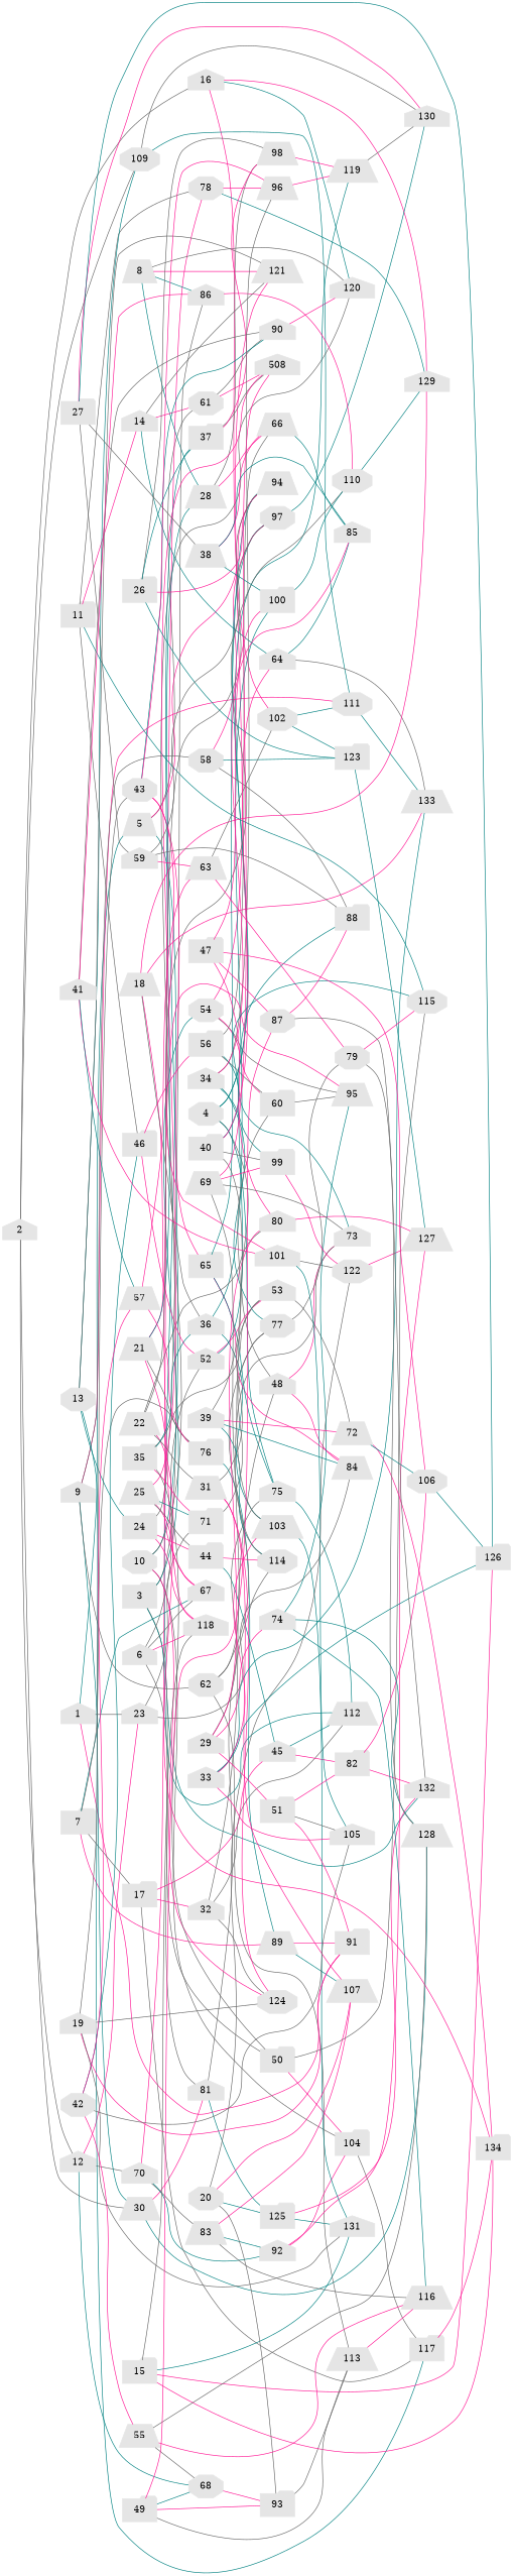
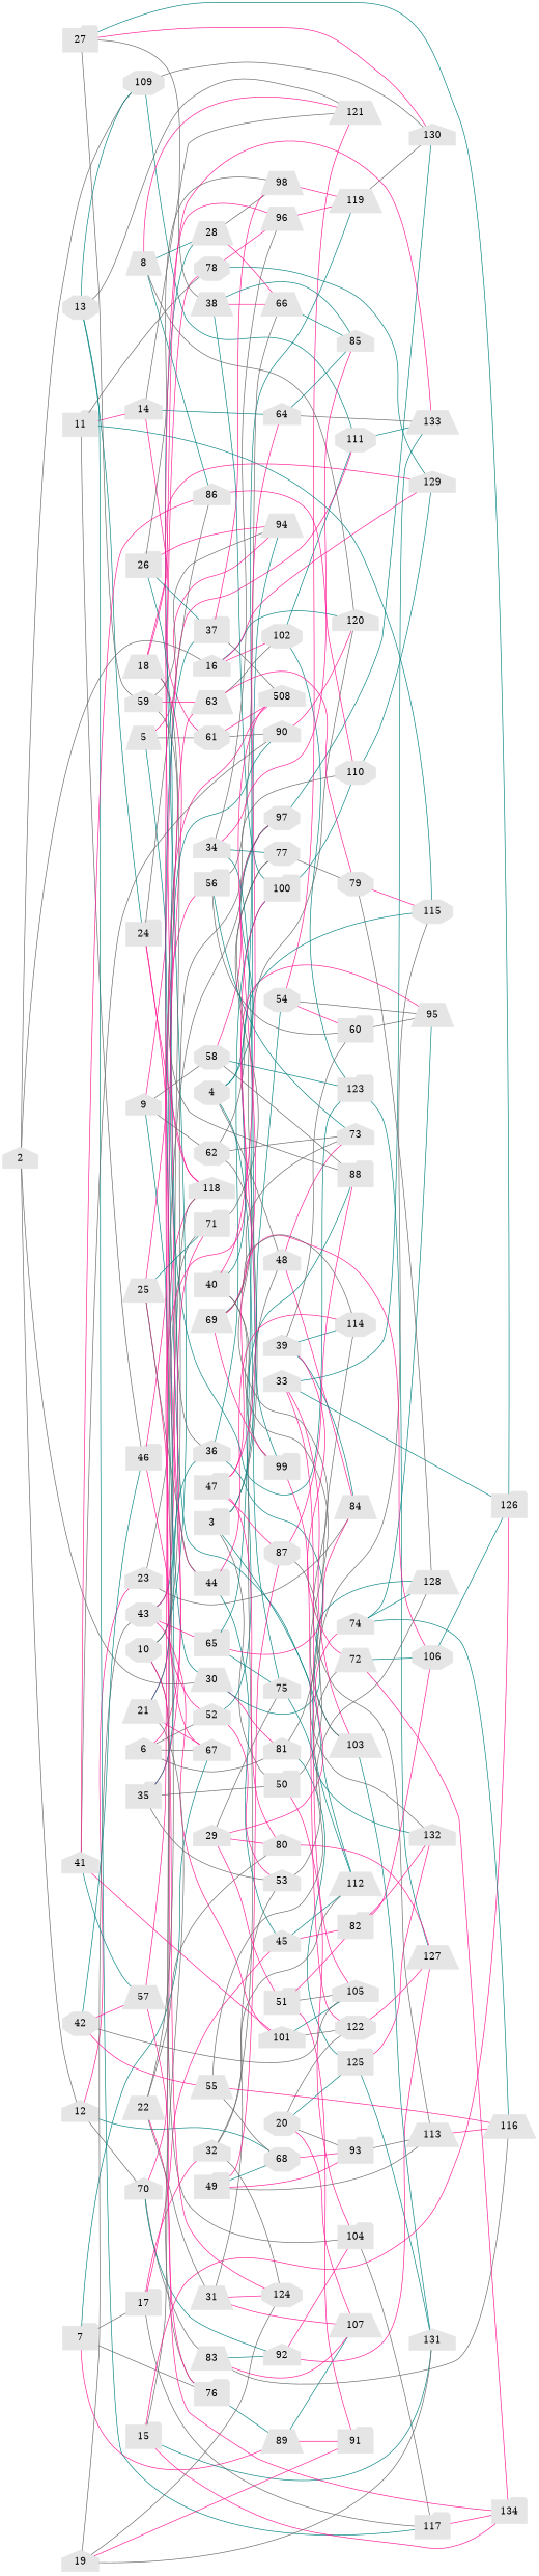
  graph {
    rankdir=LR
    node [color=gray90 shape=house style=filled]
    edge [color=deeppink]
    5 [shape=trapezium]
-   1
    23
    91 [shape=folder]
    61 [shape=octagon]
    94 [shape=trapezium]
    132
    71 [shape=folder]
    84 [shape=trapezium]
    90
    120
    2
    12
    16
    30 [shape=trapezium]
    109 [shape=octagon]
    68 [shape=octagon]
    70
    102 [shape=octagon]
    129
    81
    128 [shape=trapezium]
    111 [shape=octagon]
    130
    3 [shape=folder]
    50 [shape=folder]
    54 [shape=octagon]
    112 [shape=trapezium]
    104 [shape=folder]
    115 [shape=octagon]
    121 [shape=trapezium]
    95 [shape=trapezium]
    60 [shape=folder]
    4 [shape=octagon]
    48
    75
    97 [shape=octagon]
    119 [shape=trapezium]
    73
    n40 [label=508]
    6
    52
    67
    118
    53
    88 [shape=folder]
    125 [shape=folder]
    114 [shape=octagon]
    7 [shape=folder]
    17 [shape=folder]
    76 [shape=folder]
    89 [shape=trapezium]
    117 [shape=folder]
    32
    45
    107 [shape=trapezium]
    8 [shape=trapezium]
    28 [shape=trapezium]
    86
    98 [shape=trapezium]
    66 [shape=trapezium]
    110 [shape=octagon]
    9
    58 [shape=octagon]
    62 [shape=octagon]
    123 [shape=folder]
    77 [shape=octagon]
    113 [shape=trapezium]
    133 [shape=trapezium]
    10 [shape=octagon]
    124 [shape=octagon]
    11 [shape=folder]
    14
    46 [shape=folder]
    78 [shape=octagon]
    64
    56 [shape=folder]
    96 [shape=trapezium]
    93 [shape=folder]
    83 [shape=trapezium]
    92
    13 [shape=octagon]
    24 [shape=folder]
    44 [shape=folder]
    134 [shape=folder]
    85
    15 [shape=folder]
    126 [shape=folder]
    131
    82 [shape=folder]
    18 [shape=trapezium]
    36
    103 [shape=trapezium]
    100 [shape=folder]
    19
    43 [shape=octagon]
    101
    65 [shape=folder]
    20 [shape=octagon]
    122 [shape=octagon]
    127 [shape=trapezium]
    21 [shape=trapezium]
    37 [shape=folder]
    22 [shape=trapezium]
    31 [shape=trapezium]
    80
    25 [shape=trapezium]
    26 [shape=folder]
    27 [shape=folder]
    38 [shape=trapezium]
    59
    63 [shape=trapezium]
    29
    51 [shape=folder]
    74
    105
    116 [shape=trapezium]
    72 [shape=trapezium]
    33
    34
    99 [shape=folder]
    79 [shape=octagon]
    35 [shape=folder]
    39
    106 [shape=octagon]
    40 [shape=folder]
    41
    57 [shape=trapezium]
    42 [shape=octagon]
    55 [shape=trapezium]
    47 [shape=folder]
    87 [shape=octagon]
    49 [shape=folder]
    69 [shape=trapezium]
    5 -- 61 [color=gray40]
    5 -- 94
    5 -- 132 [color=teal]
-   1 -- 5 [color=teal]
-   1 -- 23 [color=gray40]
-   1 -- 91
    23 -- 71 [color=gray40]
    23 -- 84 [color=gray40]
    61 -- 90 [color=gray40]
    61 -- n40
    71 -- 77 [color=gray40]
    90 -- 120
    2 -- 12 [color=gray40]
    2 -- 16 [color=gray40]
    2 -- 30 [color=gray40]
    2 -- 109 [color=gray40]
    12 -- 23
    12 -- 68 [color=teal]
    12 -- 70 [color=gray40]
    16 -- 120 [color=teal]
    16 -- 102
    16 -- 129
    30 -- 81
    30 -- 128 [color=teal]
    109 -- 111 [color=teal]
    109 -- 130 [color=gray40]
    68 -- 93
    70 -- 78
    70 -- 83 [color=gray40]
    70 -- 92 [color=teal]
    102 -- 111 [color=teal]
    102 -- 123 [color=teal]
    81 -- 125 [color=teal]
    81 -- 114 [color=gray40]
    111 -- 133 [color=teal]
    3 -- 120 [color=gray40]
    3 -- 50 [color=gray40]
    3 -- 54 [color=teal]
    3 -- 112 [color=teal]
    50 -- 104
    50 -- 115 [color=gray40]
    54 -- 121
    54 -- 95 [color=gray40]
    54 -- 60
    104 -- 117 [color=gray40]
    60 -- 95 [color=gray40]
    4 -- 48 [color=gray40]
    4 -- 75 [color=teal]
    4 -- 97 [color=teal]
    4 -- 119 [color=teal]
    48 -- 84
    48 -- 73
    75 -- 112 [color=teal]
    97 -- 130 [color=teal]
    119 -- 130 [color=gray40]
    6 -- 81 [color=gray40]
    6 -- 52 [color=gray40]
    6 -- 67 [color=gray40]
    6 -- 118
    52 -- 53
    52 -- 88 [color=teal]
    53 -- 72 [color=gray40]
    125 -- 132
    125 -- 131 [color=teal]
    7 -- 67 [color=teal]
    7 -- 17 [color=gray40]
    7 -- 76 [color=gray40]
    7 -- 89
    17 -- 117 [color=gray40]
    17 -- 32
    17 -- 45
    76 -- 89 [color=teal]
    89 -- 91
    89 -- 107 [color=teal]
    117 -- 134
    32 -- 112 [color=gray40]
    32 -- 48 [color=gray40]
    32 -- 124 [color=gray40]
    45 -- 112 [color=teal]
    45 -- 82
    8 -- 120 [color=gray40]
    8 -- 121
    8 -- 28 [color=teal]
    8 -- 86 [color=teal]
    28 -- 98 [color=gray40]
    28 -- 66
    86 -- 110
    98 -- 119
    66 -- 85 [color=teal]
    110 -- 129 [color=teal]
    9 -- 30 [color=teal]
    9 -- 111
    9 -- 58 [color=gray40]
    9 -- 62 [color=gray40]
    58 -- 97
    58 -- 88 [color=gray40]
    58 -- 123 [color=teal]
    62 -- 73 [color=gray40]
    62 -- 77 [color=gray40]
    62 -- 113 [color=gray40]
    123 -- 127 [color=teal]
    77 -- 79 [color=gray40]
    113 -- 116
    10 -- 104 [color=gray40]
    10 -- 28 [color=teal]
    10 -- 110 [color=gray40]
    10 -- 124
    11 -- 115 [color=teal]
    11 -- 14
    11 -- 46 [color=gray40]
    11 -- 78 [color=gray40]
    14 -- 61
    14 -- 121 [color=gray40]
    14 -- 64 [color=teal]
    46 -- 52
    46 -- 56
    78 -- 129 [color=teal]
    78 -- 96
    64 -- 133 [color=gray40]
    64 -- 85 [color=teal]
    56 -- 60 [color=gray40]
    56 -- 73 [color=teal]
    56 -- 66 [color=gray40]
    96 -- 119
    93 -- 113 [color=gray40]
    83 -- 107
    83 -- 92 [color=teal]
    83 -- 116 [color=gray40]
    92 -- 104
    92 -- 127
    13 -- 109 [color=teal]
    13 -- 121 [color=gray40]
    13 -- 117 [color=teal]
    13 -- 24 [color=teal]
    24 -- 118
    24 -- 86 [color=gray40]
    24 -- 44
    44 -- 114
    44 -- 45 [color=teal]
    15 -- 118 [color=gray40]
    15 -- 134
    15 -- 126
    15 -- 131 [color=teal]
    82 -- 132
    82 -- 106
    18 -- 129
    18 -- 118
    18 -- 133
    18 -- 36 [color=gray40]
    36 -- 103 [color=teal]
    36 -- 100 [color=teal]
    103 -- 131 [color=teal]
    100 -- 110 [color=teal]
    19 -- 91
    19 -- 124 [color=gray40]
    19 -- 131 [color=gray40]
    19 -- 43 [color=gray40]
    43 -- 90 [color=teal]
    43 -- 96
    43 -- 101
    43 -- 65
    101 -- 122 [color=gray40]
    101 -- 105 [color=teal]
    65 -- 94 [color=teal]
    65 -- 84
    65 -- 75 [color=teal]
    20 -- 125 [color=teal]
    20 -- 107
    20 -- 93 [color=gray40]
    20 -- 122 [color=gray40]
    122 -- 127
    21 -- 95
    21 -- 67
    21 -- 76 [color=gray40]
    21 -- 37 [color=teal]
    37 -- n40 [color=gray40]
    37 -- 98
    22 -- 97 [color=gray40]
    22 -- 134
    22 -- 31 [color=gray40]
    22 -- 80 [color=gray40]
    31 -- 53 [color=gray40]
    31 -- 107
    31 -- 124
    80 -- 127
    25 -- 71 [color=teal]
    25 -- n40
    25 -- 67
    25 -- 44 [color=gray40]
    26 -- 94
    26 -- 98 [color=gray40]
    26 -- 123 [color=teal]
    26 -- 37 [color=teal]
    27 -- 130
    27 -- 126 [color=teal]
    27 -- 38 [color=gray40]
    27 -- 59 [color=gray40]
    38 -- 66
    38 -- 85 [color=teal]
    38 -- 100 [color=teal]
    59 -- 94 [color=gray40]
    59 -- 88 [color=gray40]
    59 -- 63
    63 -- 102 [color=gray40]
    63 -- 79
    29 -- 75 [color=gray40]
    29 -- 80
    29 -- 51
    29 -- 74
    51 -- 91
    51 -- 82
    51 -- 105 [color=gray40]
    74 -- 128 [color=teal]
    74 -- 95 [color=teal]
    74 -- 116 [color=teal]
    72 -- 134
    72 -- 106 [color=teal]
    33 -- 133 [color=teal]
    33 -- 126 [color=teal]
    33 -- 103
    33 -- 105
    34 -- 77 [color=teal]
    34 -- 96 [color=gray40]
    34 -- 85
    34 -- 99 [color=teal]
    99 -- 122
    79 -- 128 [color=gray40]
    79 -- 115
    35 -- 71
    35 -- 50 [color=gray40]
    35 -- 53 [color=gray40]
    35 -- 36 [color=teal]
    39 -- 84 [color=teal]
    39 -- 60 [color=gray40]
    39 -- 114 [color=teal]
    39 -- 72
    106 -- 126 [color=teal]
    40 -- 115 [color=teal]
    40 -- 64
    40 -- 103 [color=gray40]
    40 -- 99 [color=gray40]
    41 -- 90 [color=gray40]
    41 -- 86
    41 -- 101
    41 -- 57 [color=teal]
    57 -- 76
    57 -- 63
    42 -- 46 [color=teal]
    42 -- 105 [color=gray40]
    42 -- 57
    42 -- 55
    55 -- 68 [color=gray40]
    55 -- 128 [color=gray40]
    55 -- 116
    47 -- 100
    47 -- 80
    47 -- 106
    47 -- 87
    87 -- 132 [color=gray40]
    87 -- 88
    49 -- 68 [color=teal]
    49 -- 113 [color=gray40]
    49 -- 93
    49 -- 87
    69 -- 73 [color=gray40]
    69 -- n40
    69 -- 114 [color=gray40]
    69 -- 99
  }
